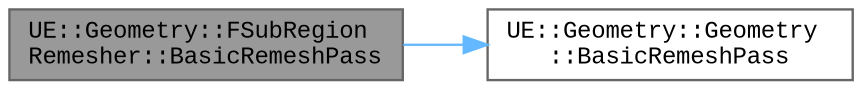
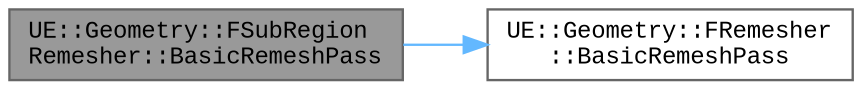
  digraph {
    rankdir=LR
    fontname="Liberation Mono"
    node [fontname="Liberation Mono" fontsize=10 shape=box style=filled]
    n1 [color=gray40 fillcolor=grey60 fontcolor=black height=0.2 label="UE::Geometry::FSubRegion\lRemesher::BasicRemeshPass" width=0.4]
-   n2 [color=grey40 fillcolor=white height=0.2 label="UE::Geometry::Geometry\l::BasicRemeshPass" width=0.4]
+   n2 [color=grey40 fillcolor=white height=0.2 label="UE::Geometry::FRemesher\l::BasicRemeshPass" width=0.4]
    n1 -> n2 [color=steelblue1 fontname="Liberation Mono" fontsize=10 labelfontname=Helvetica labelfontsize=10 style=solid]
  }
